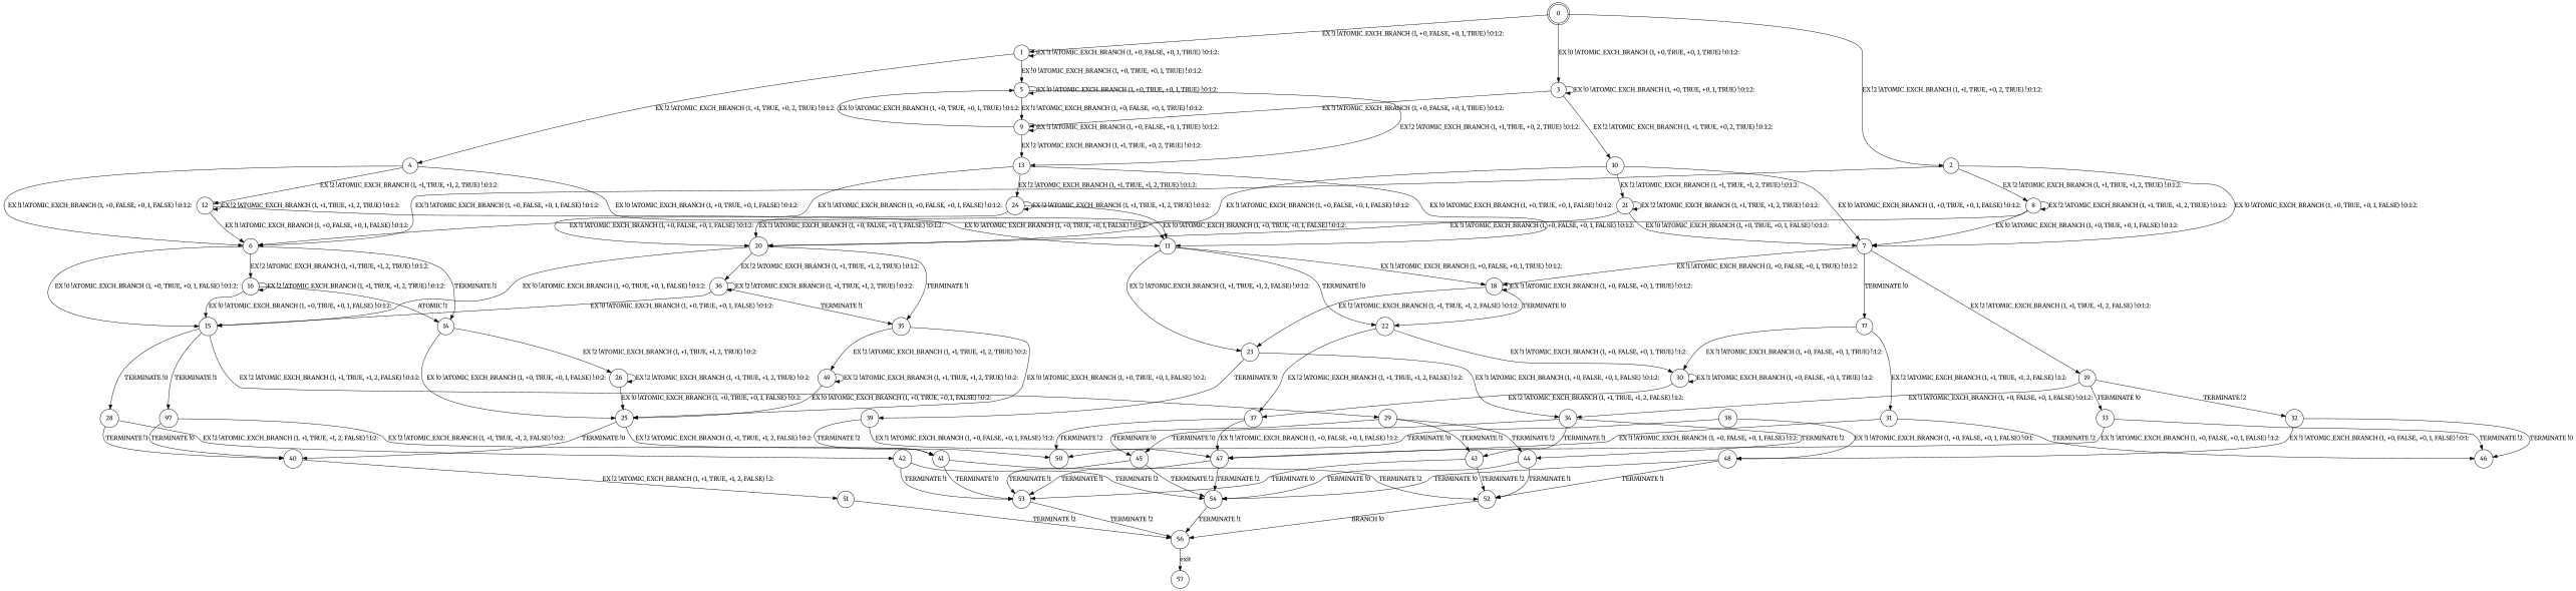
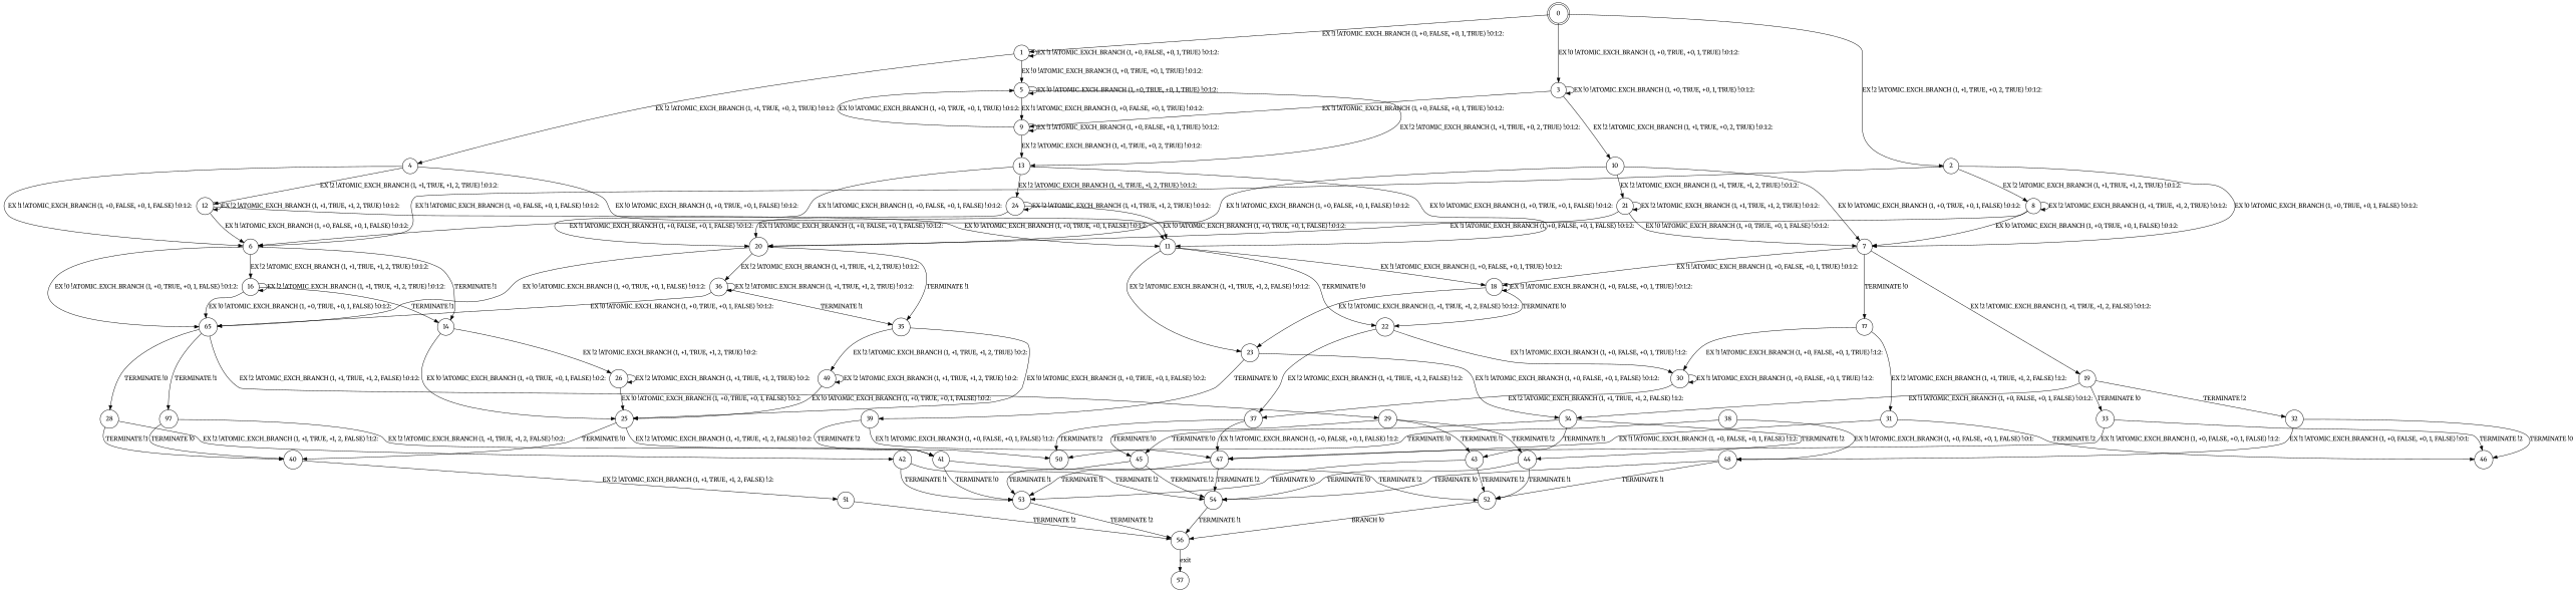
  digraph {
    fontname=Merriweather
    node [fontname=Merriweather shape=circle]
    edge [fontname=Merriweather]
    0 [peripheries=2]
    1
    2
    3
    4
    5
    6
    7
    8
    9
    10
    11
    12
    13
    14
-   15
+   15 [label=65]
    16
    17
    18
    19
    20
    21
    22
    23
    24
    25
    26
    n28 [label=97]
    28
    29
    30
    31
    32
    33
    34
    35
    36
    37
    39
    40
    41
    42
    43
    44
    45
    46
    47
    48
    49
    50
    38
    51
    52
    53
    54
    56
    57
    0 -> 1 [label="EX !1 !ATOMIC_EXCH_BRANCH (1, +0, FALSE, +0, 1, TRUE) !:0:1:2:"]
    0 -> 2 [label="EX !2 !ATOMIC_EXCH_BRANCH (1, +1, TRUE, +0, 2, TRUE) !:0:1:2:"]
    0 -> 3 [label="EX !0 !ATOMIC_EXCH_BRANCH (1, +0, TRUE, +0, 1, TRUE) !:0:1:2:"]
    1 -> 1 [label="EX !1 !ATOMIC_EXCH_BRANCH (1, +0, FALSE, +0, 1, TRUE) !:0:1:2:"]
    1 -> 4 [label="EX !2 !ATOMIC_EXCH_BRANCH (1, +1, TRUE, +0, 2, TRUE) !:0:1:2:"]
    1 -> 5 [label="EX !0 !ATOMIC_EXCH_BRANCH (1, +0, TRUE, +0, 1, TRUE) !:0:1:2:"]
    2 -> 6 [label="EX !1 !ATOMIC_EXCH_BRANCH (1, +0, FALSE, +0, 1, FALSE) !:0:1:2:"]
    2 -> 7 [label="EX !0 !ATOMIC_EXCH_BRANCH (1, +0, TRUE, +0, 1, FALSE) !:0:1:2:"]
    2 -> 8 [label="EX !2 !ATOMIC_EXCH_BRANCH (1, +1, TRUE, +1, 2, TRUE) !:0:1:2:"]
    3 -> 3 [label="EX !0 !ATOMIC_EXCH_BRANCH (1, +0, TRUE, +0, 1, TRUE) !:0:1:2:"]
    3 -> 9 [label="EX !1 !ATOMIC_EXCH_BRANCH (1, +0, FALSE, +0, 1, TRUE) !:0:1:2:"]
    3 -> 10 [label="EX !2 !ATOMIC_EXCH_BRANCH (1, +1, TRUE, +0, 2, TRUE) !:0:1:2:"]
    4 -> 6 [label="EX !1 !ATOMIC_EXCH_BRANCH (1, +0, FALSE, +0, 1, FALSE) !:0:1:2:"]
    4 -> 11 [label="EX !0 !ATOMIC_EXCH_BRANCH (1, +0, TRUE, +0, 1, FALSE) !:0:1:2:"]
    4 -> 12 [label="EX !2 !ATOMIC_EXCH_BRANCH (1, +1, TRUE, +1, 2, TRUE) !:0:1:2:"]
    5 -> 5 [label="EX !0 !ATOMIC_EXCH_BRANCH (1, +0, TRUE, +0, 1, TRUE) !:0:1:2:"]
    5 -> 9 [label="EX !1 !ATOMIC_EXCH_BRANCH (1, +0, FALSE, +0, 1, TRUE) !:0:1:2:"]
    5 -> 13 [label="EX !2 !ATOMIC_EXCH_BRANCH (1, +1, TRUE, +0, 2, TRUE) !:0:1:2:"]
    6 -> 14 [label="TERMINATE !1"]
    6 -> 15 [label="EX !0 !ATOMIC_EXCH_BRANCH (1, +0, TRUE, +0, 1, FALSE) !:0:1:2:"]
    6 -> 16 [label="EX !2 !ATOMIC_EXCH_BRANCH (1, +1, TRUE, +1, 2, TRUE) !:0:1:2:"]
    7 -> 17 [label="TERMINATE !0"]
    7 -> 18 [label="EX !1 !ATOMIC_EXCH_BRANCH (1, +0, FALSE, +0, 1, TRUE) !:0:1:2:"]
    7 -> 19 [label="EX !2 !ATOMIC_EXCH_BRANCH (1, +1, TRUE, +1, 2, FALSE) !:0:1:2:"]
    8 -> 6 [label="EX !1 !ATOMIC_EXCH_BRANCH (1, +0, FALSE, +0, 1, FALSE) !:0:1:2:"]
    8 -> 7 [label="EX !0 !ATOMIC_EXCH_BRANCH (1, +0, TRUE, +0, 1, FALSE) !:0:1:2:"]
    8 -> 8 [label="EX !2 !ATOMIC_EXCH_BRANCH (1, +1, TRUE, +1, 2, TRUE) !:0:1:2:"]
    9 -> 5 [label="EX !0 !ATOMIC_EXCH_BRANCH (1, +0, TRUE, +0, 1, TRUE) !:0:1:2:"]
    9 -> 9 [label="EX !1 !ATOMIC_EXCH_BRANCH (1, +0, FALSE, +0, 1, TRUE) !:0:1:2:"]
    9 -> 13 [label="EX !2 !ATOMIC_EXCH_BRANCH (1, +1, TRUE, +0, 2, TRUE) !:0:1:2:"]
    10 -> 7 [label="EX !0 !ATOMIC_EXCH_BRANCH (1, +0, TRUE, +0, 1, FALSE) !:0:1:2:"]
    10 -> 20 [label="EX !1 !ATOMIC_EXCH_BRANCH (1, +0, FALSE, +0, 1, FALSE) !:0:1:2:"]
    10 -> 21 [label="EX !2 !ATOMIC_EXCH_BRANCH (1, +1, TRUE, +1, 2, TRUE) !:0:1:2:"]
    11 -> 18 [label="EX !1 !ATOMIC_EXCH_BRANCH (1, +0, FALSE, +0, 1, TRUE) !:0:1:2:"]
    11 -> 22 [label="TERMINATE !0"]
    11 -> 23 [label="EX !2 !ATOMIC_EXCH_BRANCH (1, +1, TRUE, +1, 2, FALSE) !:0:1:2:"]
    12 -> 6 [label="EX !1 !ATOMIC_EXCH_BRANCH (1, +0, FALSE, +0, 1, FALSE) !:0:1:2:"]
    12 -> 11 [label="EX !0 !ATOMIC_EXCH_BRANCH (1, +0, TRUE, +0, 1, FALSE) !:0:1:2:"]
    12 -> 12 [label="EX !2 !ATOMIC_EXCH_BRANCH (1, +1, TRUE, +1, 2, TRUE) !:0:1:2:"]
    13 -> 11 [label="EX !0 !ATOMIC_EXCH_BRANCH (1, +0, TRUE, +0, 1, FALSE) !:0:1:2:"]
    13 -> 20 [label="EX !1 !ATOMIC_EXCH_BRANCH (1, +0, FALSE, +0, 1, FALSE) !:0:1:2:"]
    13 -> 24 [label="EX !2 !ATOMIC_EXCH_BRANCH (1, +1, TRUE, +1, 2, TRUE) !:0:1:2:"]
    14 -> 25 [label="EX !0 !ATOMIC_EXCH_BRANCH (1, +0, TRUE, +0, 1, FALSE) !:0:2:"]
    14 -> 26 [label="EX !2 !ATOMIC_EXCH_BRANCH (1, +1, TRUE, +1, 2, TRUE) !:0:2:"]
    15 -> n28 [label="TERMINATE !1"]
    15 -> 28 [label="TERMINATE !0"]
    15 -> 29 [label="EX !2 !ATOMIC_EXCH_BRANCH (1, +1, TRUE, +1, 2, FALSE) !:0:1:2:"]
-   16 -> 14 [label="ATOMIC !1"]
+   16 -> 14 [label="TERMINATE !1"]
    16 -> 15 [label="EX !0 !ATOMIC_EXCH_BRANCH (1, +0, TRUE, +0, 1, FALSE) !:0:1:2:"]
    16 -> 16 [label="EX !2 !ATOMIC_EXCH_BRANCH (1, +1, TRUE, +1, 2, TRUE) !:0:1:2:"]
    17 -> 30 [label="EX !1 !ATOMIC_EXCH_BRANCH (1, +0, FALSE, +0, 1, TRUE) !:1:2:"]
    17 -> 31 [label="EX !2 !ATOMIC_EXCH_BRANCH (1, +1, TRUE, +1, 2, FALSE) !:1:2:"]
    18 -> 18 [label="EX !1 !ATOMIC_EXCH_BRANCH (1, +0, FALSE, +0, 1, TRUE) !:0:1:2:"]
    18 -> 22 [label="TERMINATE !0"]
    18 -> 23 [label="EX !2 !ATOMIC_EXCH_BRANCH (1, +1, TRUE, +1, 2, FALSE) !:0:1:2:"]
    19 -> 32 [label="TERMINATE !2"]
    19 -> 33 [label="TERMINATE !0"]
    19 -> 34 [label="EX !1 !ATOMIC_EXCH_BRANCH (1, +0, FALSE, +0, 1, FALSE) !:0:1:2:"]
    20 -> 15 [label="EX !0 !ATOMIC_EXCH_BRANCH (1, +0, TRUE, +0, 1, FALSE) !:0:1:2:"]
    20 -> 35 [label="TERMINATE !1"]
    20 -> 36 [label="EX !2 !ATOMIC_EXCH_BRANCH (1, +1, TRUE, +1, 2, TRUE) !:0:1:2:"]
    21 -> 7 [label="EX !0 !ATOMIC_EXCH_BRANCH (1, +0, TRUE, +0, 1, FALSE) !:0:1:2:"]
    21 -> 20 [label="EX !1 !ATOMIC_EXCH_BRANCH (1, +0, FALSE, +0, 1, FALSE) !:0:1:2:"]
    21 -> 21 [label="EX !2 !ATOMIC_EXCH_BRANCH (1, +1, TRUE, +1, 2, TRUE) !:0:1:2:"]
    22 -> 30 [label="EX !1 !ATOMIC_EXCH_BRANCH (1, +0, FALSE, +0, 1, TRUE) !:1:2:"]
    22 -> 37 [label="EX !2 !ATOMIC_EXCH_BRANCH (1, +1, TRUE, +1, 2, FALSE) !:1:2:"]
    23 -> 34 [label="EX !1 !ATOMIC_EXCH_BRANCH (1, +0, FALSE, +0, 1, FALSE) !:0:1:2:"]
    23 -> 39 [label="TERMINATE !0"]
    24 -> 11 [label="EX !0 !ATOMIC_EXCH_BRANCH (1, +0, TRUE, +0, 1, FALSE) !:0:1:2:"]
    24 -> 20 [label="EX !1 !ATOMIC_EXCH_BRANCH (1, +0, FALSE, +0, 1, FALSE) !:0:1:2:"]
    24 -> 24 [label="EX !2 !ATOMIC_EXCH_BRANCH (1, +1, TRUE, +1, 2, TRUE) !:0:1:2:"]
    25 -> 40 [label="TERMINATE !0"]
    25 -> 41 [label="EX !2 !ATOMIC_EXCH_BRANCH (1, +1, TRUE, +1, 2, FALSE) !:0:2:"]
    26 -> 25 [label="EX !0 !ATOMIC_EXCH_BRANCH (1, +0, TRUE, +0, 1, FALSE) !:0:2:"]
    26 -> 26 [label="EX !2 !ATOMIC_EXCH_BRANCH (1, +1, TRUE, +1, 2, TRUE) !:0:2:"]
    n28 -> 40 [label="TERMINATE !0"]
    n28 -> 41 [label="EX !2 !ATOMIC_EXCH_BRANCH (1, +1, TRUE, +1, 2, FALSE) !:0:2:"]
    28 -> 40 [label="TERMINATE !1"]
    28 -> 42 [label="EX !2 !ATOMIC_EXCH_BRANCH (1, +1, TRUE, +1, 2, FALSE) !:1:2:"]
    29 -> 43 [label="TERMINATE !1"]
    29 -> 44 [label="TERMINATE !2"]
    29 -> 45 [label="TERMINATE !0"]
    30 -> 30 [label="EX !1 !ATOMIC_EXCH_BRANCH (1, +0, FALSE, +0, 1, TRUE) !:1:2:"]
    30 -> 37 [label="EX !2 !ATOMIC_EXCH_BRANCH (1, +1, TRUE, +1, 2, FALSE) !:1:2:"]
    31 -> 46 [label="TERMINATE !2"]
    31 -> 47 [label="EX !1 !ATOMIC_EXCH_BRANCH (1, +0, FALSE, +0, 1, FALSE) !:1:2:"]
    32 -> 46 [label="TERMINATE !0"]
    32 -> 48 [label="EX !1 !ATOMIC_EXCH_BRANCH (1, +0, FALSE, +0, 1, FALSE) !:0:1:"]
    33 -> 46 [label="TERMINATE !2"]
    33 -> 47 [label="EX !1 !ATOMIC_EXCH_BRANCH (1, +0, FALSE, +0, 1, FALSE) !:1:2:"]
    34 -> 43 [label="TERMINATE !1"]
    34 -> 44 [label="TERMINATE !2"]
    34 -> 45 [label="TERMINATE !0"]
    35 -> 25 [label="EX !0 !ATOMIC_EXCH_BRANCH (1, +0, TRUE, +0, 1, FALSE) !:0:2:"]
    35 -> 49 [label="EX !2 !ATOMIC_EXCH_BRANCH (1, +1, TRUE, +1, 2, TRUE) !:0:2:"]
    36 -> 15 [label="EX !0 !ATOMIC_EXCH_BRANCH (1, +0, TRUE, +0, 1, FALSE) !:0:1:2:"]
    36 -> 35 [label="TERMINATE !1"]
    36 -> 36 [label="EX !2 !ATOMIC_EXCH_BRANCH (1, +1, TRUE, +1, 2, TRUE) !:0:1:2:"]
    37 -> 47 [label="EX !1 !ATOMIC_EXCH_BRANCH (1, +0, FALSE, +0, 1, FALSE) !:1:2:"]
    37 -> 50 [label="TERMINATE !2"]
    39 -> 47 [label="EX !1 !ATOMIC_EXCH_BRANCH (1, +0, FALSE, +0, 1, FALSE) !:1:2:"]
    39 -> 50 [label="TERMINATE !2"]
    40 -> 51 [label="EX !2 !ATOMIC_EXCH_BRANCH (1, +1, TRUE, +1, 2, FALSE) !:2:"]
    41 -> 52 [label="TERMINATE !2"]
    41 -> 53 [label="TERMINATE !0"]
    42 -> 53 [label="TERMINATE !1"]
    42 -> 54 [label="TERMINATE !2"]
    43 -> 52 [label="TERMINATE !2"]
    43 -> 53 [label="TERMINATE !0"]
    44 -> 52 [label="TERMINATE !1"]
    44 -> 54 [label="TERMINATE !0"]
    45 -> 53 [label="TERMINATE !1"]
    45 -> 54 [label="TERMINATE !2"]
    47 -> 53 [label="TERMINATE !1"]
    47 -> 54 [label="TERMINATE !2"]
    48 -> 52 [label="TERMINATE !1"]
    48 -> 54 [label="TERMINATE !0"]
    49 -> 25 [label="EX !0 !ATOMIC_EXCH_BRANCH (1, +0, TRUE, +0, 1, FALSE) !:0:2:"]
    49 -> 49 [label="EX !2 !ATOMIC_EXCH_BRANCH (1, +1, TRUE, +1, 2, TRUE) !:0:2:"]
    38 -> 48 [label="EX !1 !ATOMIC_EXCH_BRANCH (1, +0, FALSE, +0, 1, FALSE) !:0:1:"]
    38 -> 50 [label="TERMINATE !0"]
    51 -> 56 [label="TERMINATE !2"]
    52 -> 56 [label="BRANCH !0"]
    53 -> 56 [label="TERMINATE !2"]
    54 -> 56 [label="TERMINATE !1"]
    56 -> 57 [label=exit]
  }
